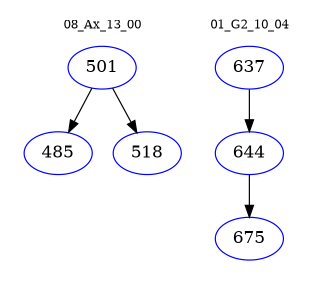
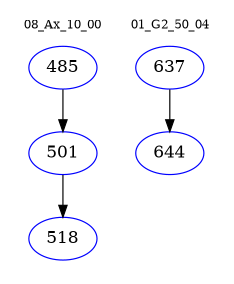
  digraph {
    node [color=blue]
    edge [color=black]
    n1 [label=501]
    n2 [label=485]
    n3 [label=518]
    n4 [label=644]
    n5 [label=637]
-   n6 [label=675]
    subgraph cluster_1 {
      color=white
      fontsize=10
-     label="08_Ax_13_00"
+     label="08_Ax_10_00"
      n1
      n2
      n3
    }
    subgraph cluster_2 {
      color=white
      fontsize=10
-     label="01_G2_10_04"
+     label="01_G2_50_04"
      n4
      n5
-     n6
    }
-   n1 -> n2
+   n2 -> n1
    n1 -> n3
-   n4 -> n6
    n5 -> n4
  }
